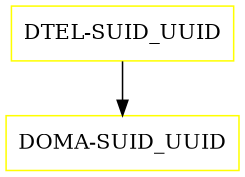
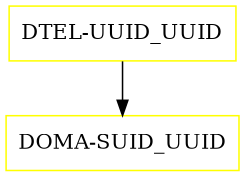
  digraph {
    node [color=yellow shape=box]
-   "DTEL-SUID_UUID"
+   "DTEL-SUID_UUID" [label="DTEL-UUID_UUID"]
    "DOMA-SUID_UUID"
    "DTEL-SUID_UUID" -> "DOMA-SUID_UUID"
  }
